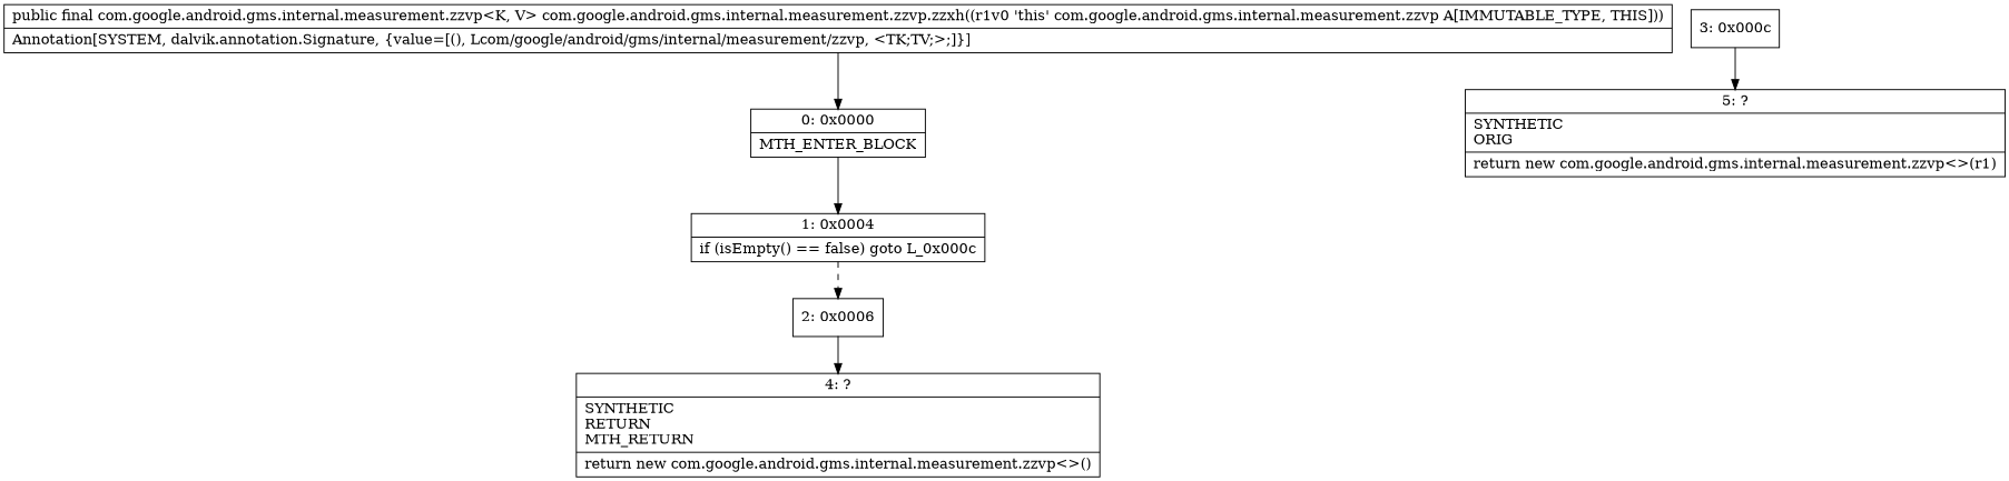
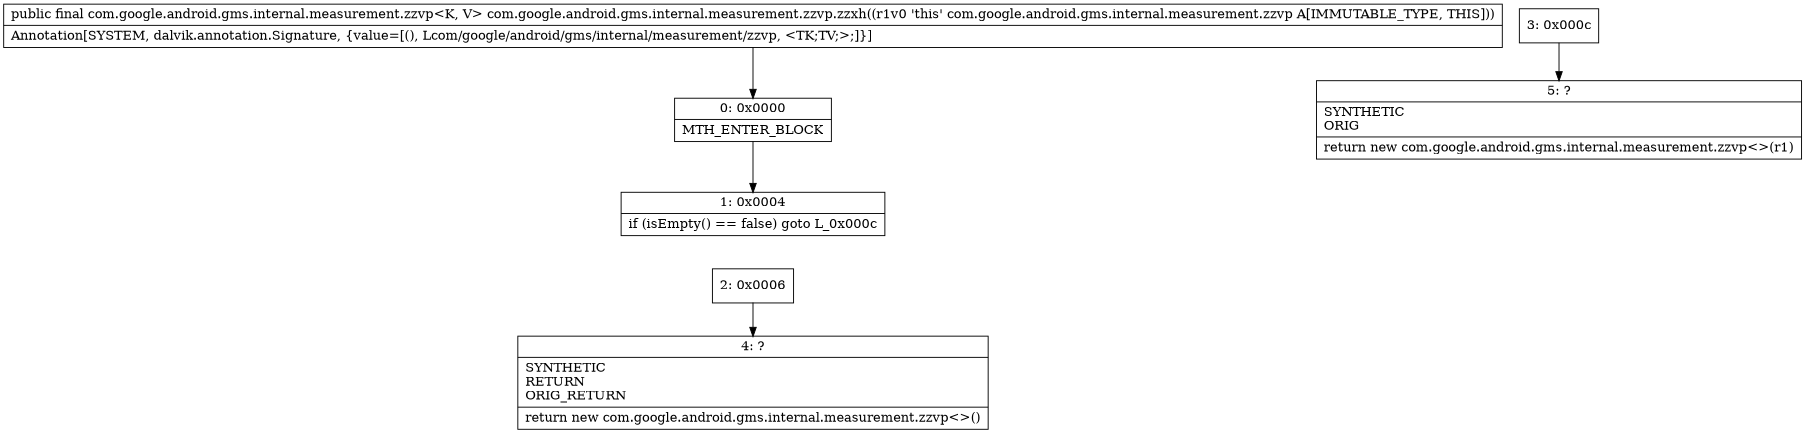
  digraph {
    node [shape=record]
    n1 [label="{0\:\ 0x0000|MTH_ENTER_BLOCK\l}"]
    n2 [label="{1\:\ 0x0004|if (isEmpty() == false) goto L_0x000c\l}"]
    n3 [label="{2\:\ 0x0006}"]
-   n4 [label="{4\:\ ?|SYNTHETIC\lRETURN\lMTH_RETURN\l|return new com.google.android.gms.internal.measurement.zzvp\<\>()\l}"]
+   n4 [label="{4\:\ ?|SYNTHETIC\lRETURN\lORIG_RETURN\l|return new com.google.android.gms.internal.measurement.zzvp\<\>()\l}"]
    n5 [label="{3\:\ 0x000c}"]
    n6 [label="{5\:\ ?|SYNTHETIC\lORIG\l|return new com.google.android.gms.internal.measurement.zzvp\<\>(r1)\l}"]
    n7 [label="{public final com.google.android.gms.internal.measurement.zzvp\<K, V\> com.google.android.gms.internal.measurement.zzvp.zzxh((r1v0 'this' com.google.android.gms.internal.measurement.zzvp A[IMMUTABLE_TYPE, THIS]))  | Annotation[SYSTEM, dalvik.annotation.Signature, \{value=[(), Lcom\/google\/android\/gms\/internal\/measurement\/zzvp, \<TK;TV;\>;]\}]\l}"]
    n1 -> n2
-   n2 -> n3 [style=dashed]
    n3 -> n4
    n5 -> n6
    n7 -> n1
  }
